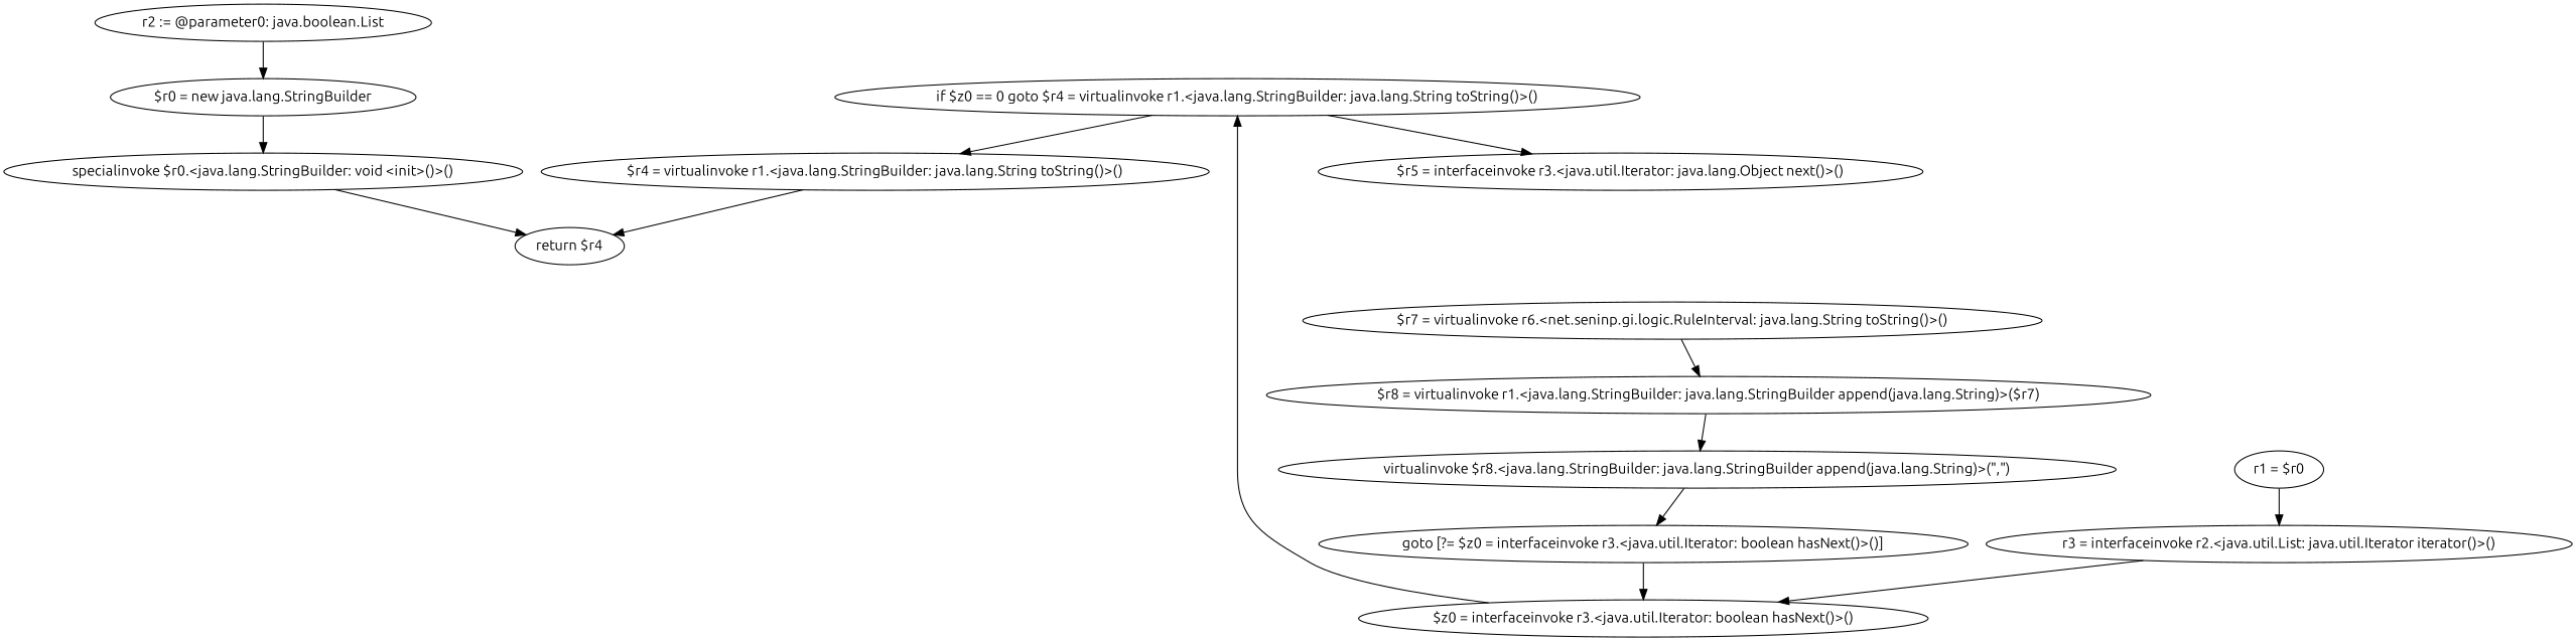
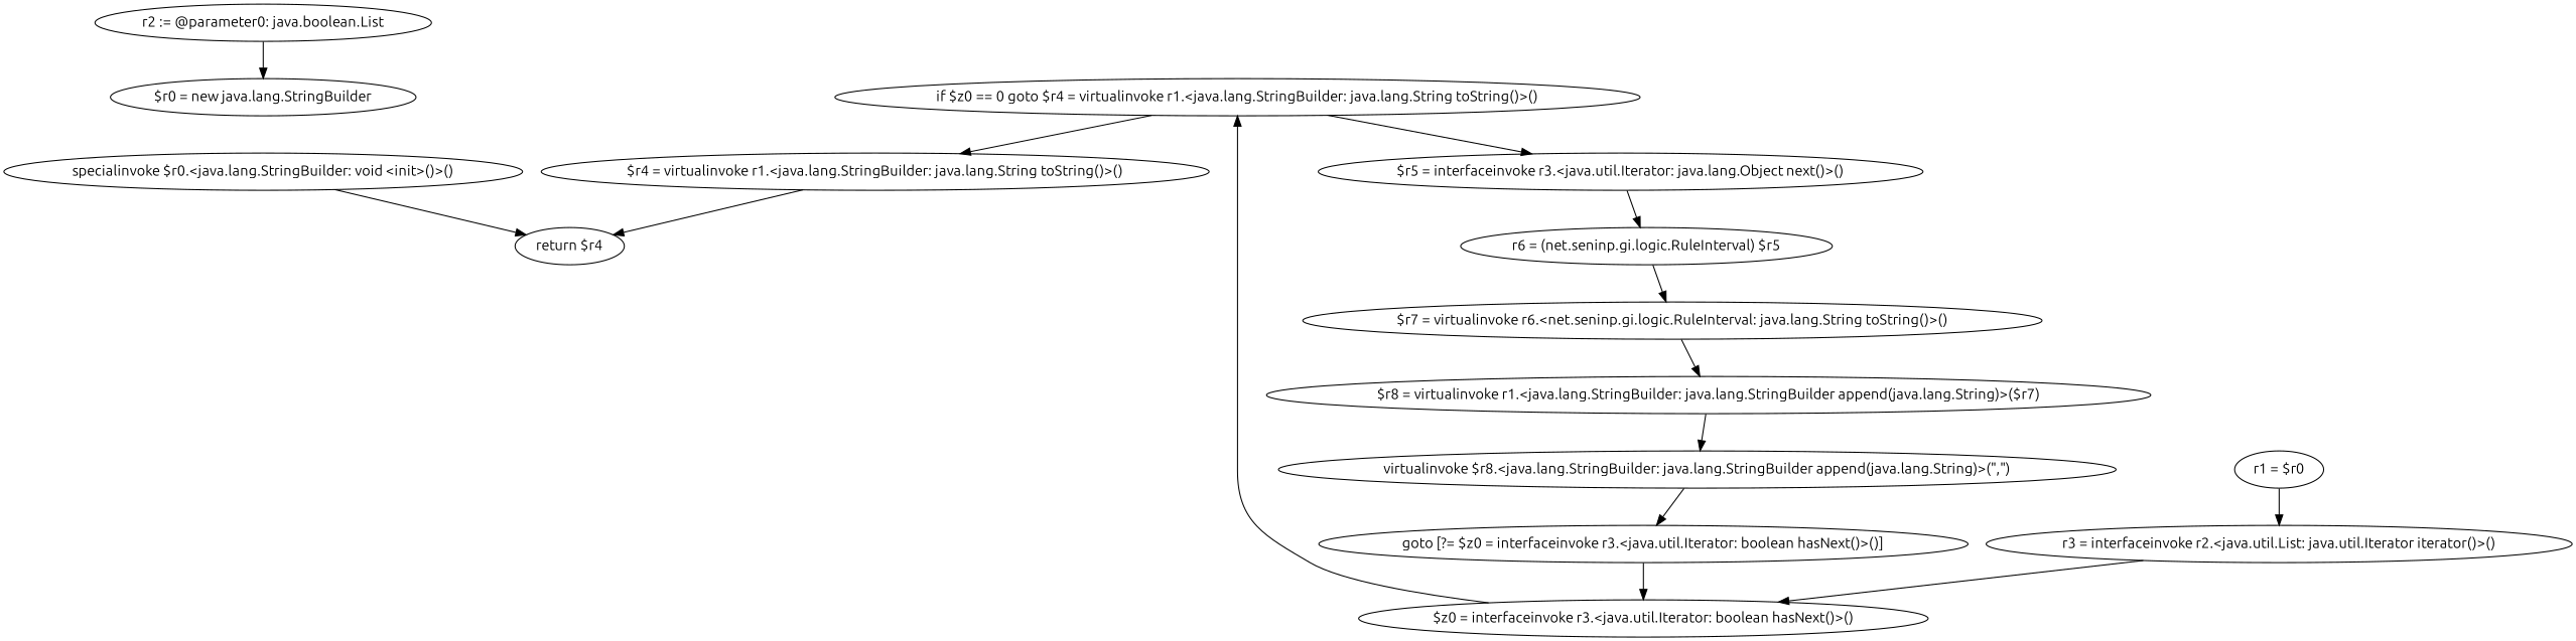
  digraph {
    fontname=Ubuntu
    node [fontname=Ubuntu]
    edge [fontname=Ubuntu]
    n1 [label="r2 := @parameter0: java.boolean.List"]
    "$r0 = new java.lang.StringBuilder"
    "specialinvoke $r0.<java.lang.StringBuilder: void <init>()>()"
    "return $r4"
    "r1 = $r0"
    "r3 = interfaceinvoke r2.<java.util.List: java.util.Iterator iterator()>()"
    "$z0 = interfaceinvoke r3.<java.util.Iterator: boolean hasNext()>()"
    "if $z0 == 0 goto $r4 = virtualinvoke r1.<java.lang.StringBuilder: java.lang.String toString()>()"
    "$r5 = interfaceinvoke r3.<java.util.Iterator: java.lang.Object next()>()"
    "$r4 = virtualinvoke r1.<java.lang.StringBuilder: java.lang.String toString()>()"
+   "r6 = (net.seninp.gi.logic.RuleInterval) $r5"
    "$r7 = virtualinvoke r6.<net.seninp.gi.logic.RuleInterval: java.lang.String toString()>()"
    "$r8 = virtualinvoke r1.<java.lang.StringBuilder: java.lang.StringBuilder append(java.lang.String)>($r7)"
    "virtualinvoke $r8.<java.lang.StringBuilder: java.lang.StringBuilder append(java.lang.String)>(\",\")"
    "goto [?= $z0 = interfaceinvoke r3.<java.util.Iterator: boolean hasNext()>()]"
    n1 -> "$r0 = new java.lang.StringBuilder"
-   "$r0 = new java.lang.StringBuilder" -> "specialinvoke $r0.<java.lang.StringBuilder: void <init>()>()"
    "specialinvoke $r0.<java.lang.StringBuilder: void <init>()>()" -> "return $r4"
    "r1 = $r0" -> "r3 = interfaceinvoke r2.<java.util.List: java.util.Iterator iterator()>()"
    "r3 = interfaceinvoke r2.<java.util.List: java.util.Iterator iterator()>()" -> "$z0 = interfaceinvoke r3.<java.util.Iterator: boolean hasNext()>()"
    "$z0 = interfaceinvoke r3.<java.util.Iterator: boolean hasNext()>()" -> "if $z0 == 0 goto $r4 = virtualinvoke r1.<java.lang.StringBuilder: java.lang.String toString()>()"
    "if $z0 == 0 goto $r4 = virtualinvoke r1.<java.lang.StringBuilder: java.lang.String toString()>()" -> "$r5 = interfaceinvoke r3.<java.util.Iterator: java.lang.Object next()>()"
    "if $z0 == 0 goto $r4 = virtualinvoke r1.<java.lang.StringBuilder: java.lang.String toString()>()" -> "$r4 = virtualinvoke r1.<java.lang.StringBuilder: java.lang.String toString()>()"
+   "$r5 = interfaceinvoke r3.<java.util.Iterator: java.lang.Object next()>()" -> "r6 = (net.seninp.gi.logic.RuleInterval) $r5"
    "$r4 = virtualinvoke r1.<java.lang.StringBuilder: java.lang.String toString()>()" -> "return $r4"
+   "r6 = (net.seninp.gi.logic.RuleInterval) $r5" -> "$r7 = virtualinvoke r6.<net.seninp.gi.logic.RuleInterval: java.lang.String toString()>()"
    "$r7 = virtualinvoke r6.<net.seninp.gi.logic.RuleInterval: java.lang.String toString()>()" -> "$r8 = virtualinvoke r1.<java.lang.StringBuilder: java.lang.StringBuilder append(java.lang.String)>($r7)"
    "$r8 = virtualinvoke r1.<java.lang.StringBuilder: java.lang.StringBuilder append(java.lang.String)>($r7)" -> "virtualinvoke $r8.<java.lang.StringBuilder: java.lang.StringBuilder append(java.lang.String)>(\",\")"
    "virtualinvoke $r8.<java.lang.StringBuilder: java.lang.StringBuilder append(java.lang.String)>(\",\")" -> "goto [?= $z0 = interfaceinvoke r3.<java.util.Iterator: boolean hasNext()>()]"
    "goto [?= $z0 = interfaceinvoke r3.<java.util.Iterator: boolean hasNext()>()]" -> "$z0 = interfaceinvoke r3.<java.util.Iterator: boolean hasNext()>()"
  }
